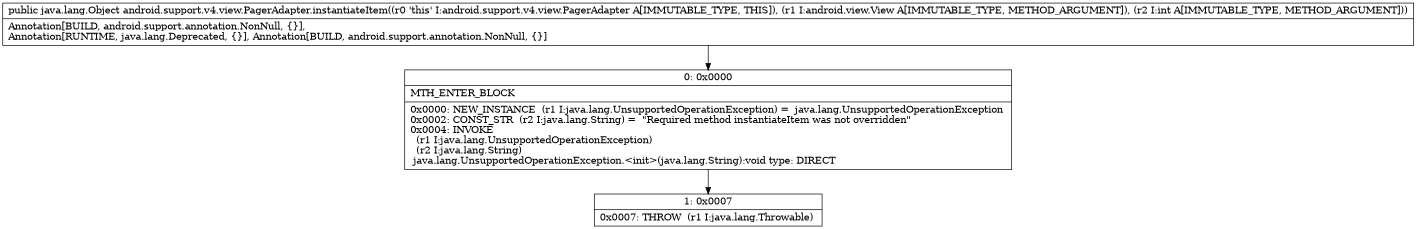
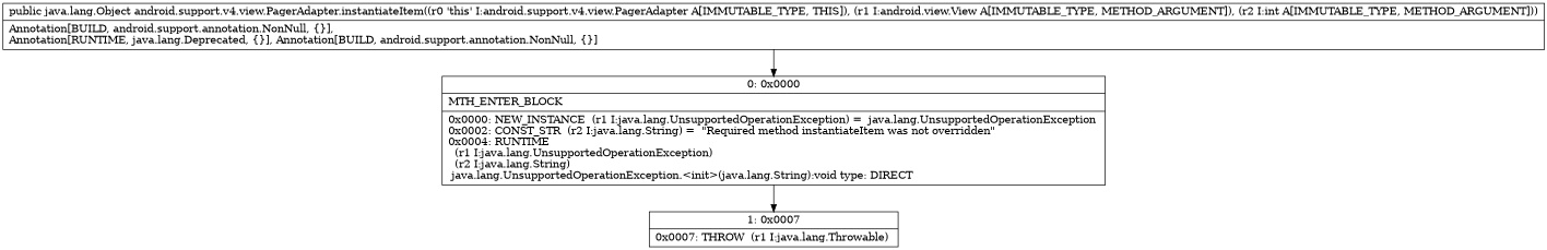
  digraph {
    node [shape=record]
-   n1 [label="{0\:\ 0x0000|MTH_ENTER_BLOCK\l|0x0000: NEW_INSTANCE  (r1 I:java.lang.UnsupportedOperationException) =  java.lang.UnsupportedOperationException \l0x0002: CONST_STR  (r2 I:java.lang.String) =  \"Required method instantiateItem was not overridden\" \l0x0004: INVOKE  \l  (r1 I:java.lang.UnsupportedOperationException)\l  (r2 I:java.lang.String)\l java.lang.UnsupportedOperationException.\<init\>(java.lang.String):void type: DIRECT \l}"]
+   n1 [label="{0\:\ 0x0000|MTH_ENTER_BLOCK\l|0x0000: NEW_INSTANCE  (r1 I:java.lang.UnsupportedOperationException) =  java.lang.UnsupportedOperationException \l0x0002: CONST_STR  (r2 I:java.lang.String) =  \"Required method instantiateItem was not overridden\" \l0x0004: RUNTIME  \l  (r1 I:java.lang.UnsupportedOperationException)\l  (r2 I:java.lang.String)\l java.lang.UnsupportedOperationException.\<init\>(java.lang.String):void type: DIRECT \l}"]
    n2 [label="{1\:\ 0x0007|0x0007: THROW  (r1 I:java.lang.Throwable) \l}"]
    n3 [label="{public java.lang.Object android.support.v4.view.PagerAdapter.instantiateItem((r0 'this' I:android.support.v4.view.PagerAdapter A[IMMUTABLE_TYPE, THIS]), (r1 I:android.view.View A[IMMUTABLE_TYPE, METHOD_ARGUMENT]), (r2 I:int A[IMMUTABLE_TYPE, METHOD_ARGUMENT]))  | Annotation[BUILD, android.support.annotation.NonNull, \{\}], \lAnnotation[RUNTIME, java.lang.Deprecated, \{\}], Annotation[BUILD, android.support.annotation.NonNull, \{\}]\l}"]
    n1 -> n2
    n3 -> n1
  }
